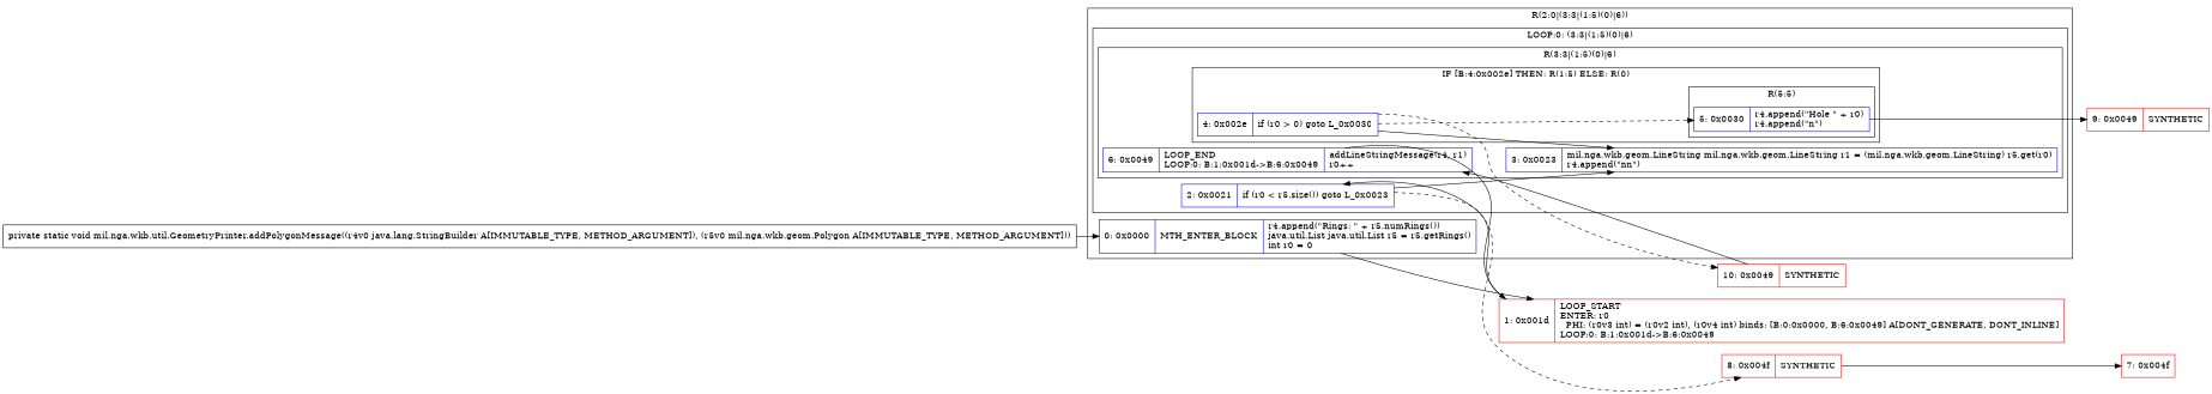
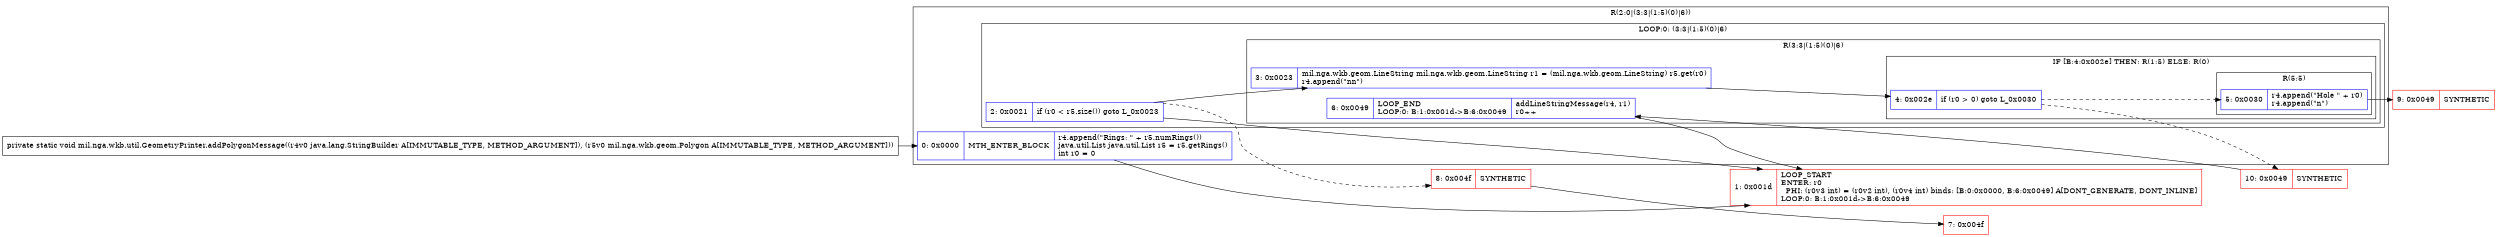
  digraph {
    rankdir=LR
    node [color=blue shape=record]
    n1 [label="{5\:\ 0x0030|r4.append(\"Hole \" + r0)\lr4.append(\"n\")\l}"]
    n2 [label="{4\:\ 0x002e|if (r0 \> 0) goto L_0x0030\l}"]
    n3 [label="{3\:\ 0x0023|mil.nga.wkb.geom.LineString mil.nga.wkb.geom.LineString r1 = (mil.nga.wkb.geom.LineString) r5.get(r0)\lr4.append(\"nn\")\l}"]
    n4 [label="{6\:\ 0x0049|LOOP_END\lLOOP:0: B:1:0x001d\-\>B:6:0x0049\l|addLineStringMessage(r4, r1)\lr0++\l}"]
    n5 [label="{2\:\ 0x0021|if (r0 \< r5.size()) goto L_0x0023\l}"]
    n6 [label="{0\:\ 0x0000|MTH_ENTER_BLOCK\l|r4.append(\"Rings: \" + r5.numRings())\ljava.util.List java.util.List r5 = r5.getRings()\lint r0 = 0\l}"]
    n7 [color=red label="{9\:\ 0x0049|SYNTHETIC\l}"]
    n8 [color=red label="{10\:\ 0x0049|SYNTHETIC\l}"]
    n9 [color=red label="{1\:\ 0x001d|LOOP_START\lENTER: r0 \l  PHI: (r0v3 int) = (r0v2 int), (r0v4 int) binds: [B:0:0x0000, B:6:0x0049] A[DONT_GENERATE, DONT_INLINE]\lLOOP:0: B:1:0x001d\-\>B:6:0x0049\l}"]
    n10 [color=red label="{8\:\ 0x004f|SYNTHETIC\l}"]
    n11 [color=red label="{7\:\ 0x004f}"]
    n12 [label="{private static void mil.nga.wkb.util.GeometryPrinter.addPolygonMessage((r4v0 java.lang.StringBuilder A[IMMUTABLE_TYPE, METHOD_ARGUMENT]), (r5v0 mil.nga.wkb.geom.Polygon A[IMMUTABLE_TYPE, METHOD_ARGUMENT])) }" color=""]
    subgraph cluster_1 {
      label="R(2:0|(3:3|(1:5)(0)|6))"
      n6
      subgraph cluster_2 {
        label="LOOP:0: (3:3|(1:5)(0)|6)"
        n5
        subgraph cluster_3 {
          label="R(3:3|(1:5)(0)|6)"
          n3
          n4
          subgraph cluster_4 {
            label="IF [B:4:0x002e] THEN: R(1:5) ELSE: R(0)"
            n2
            subgraph cluster_5 {
              label="R(5:5)"
              n1
            }
            subgraph cluster_6 {
              label="R(0)"
            }
          }
        }
      }
    }
    n1 -> n7
    n2 -> n1 [style=dashed]
    n2 -> n8 [style=dashed]
-   n2 -> n3
+   n3 -> n2
    n4 -> n9
    n5 -> n3
    n5 -> n10 [style=dashed]
    n6 -> n9
    n8 -> n4
-   n9 -> n5
+   n5 -> n9
    n10 -> n11
    n12 -> n6
  }
